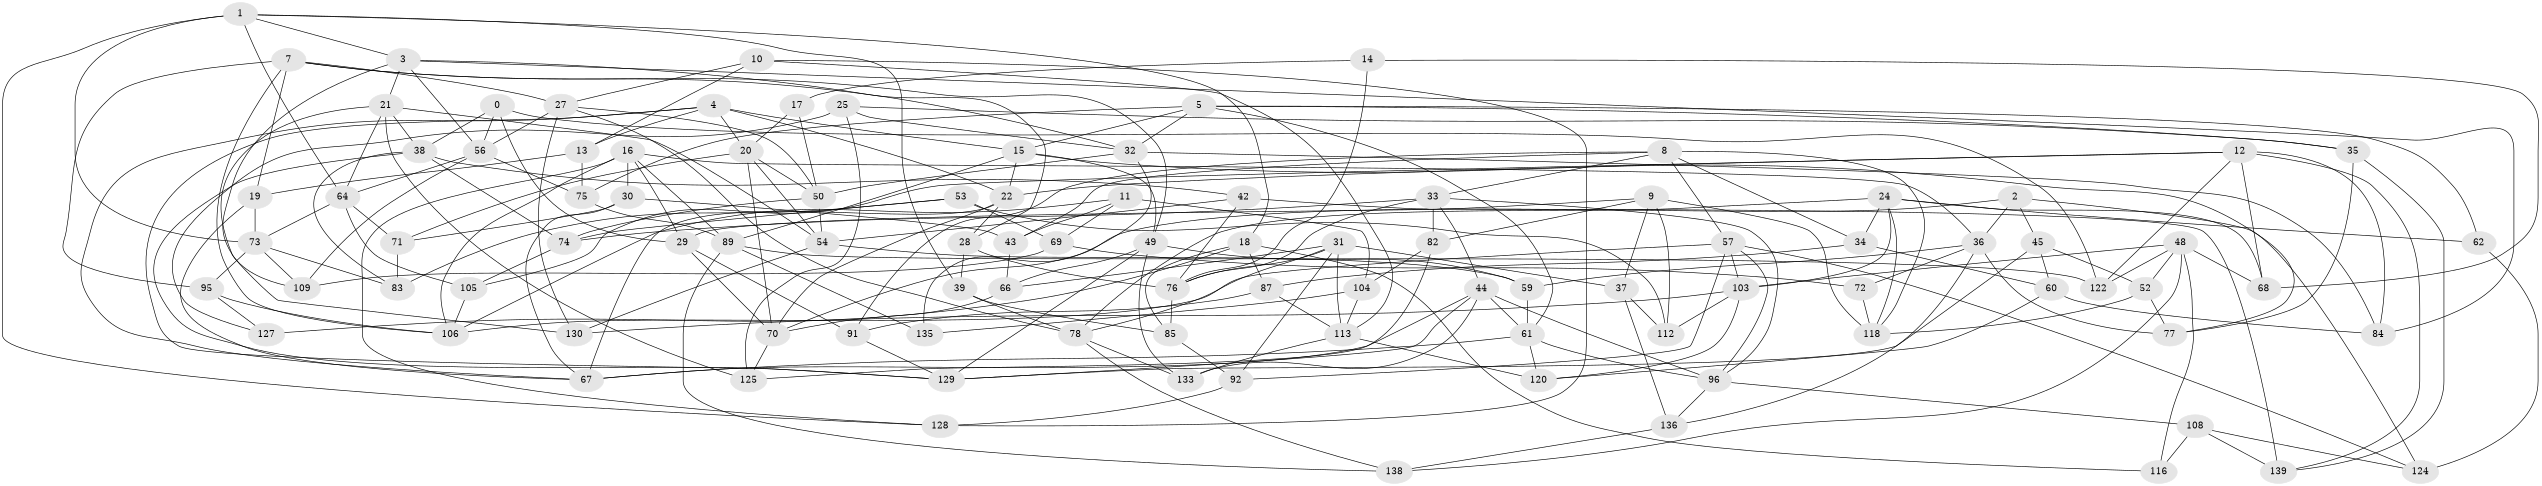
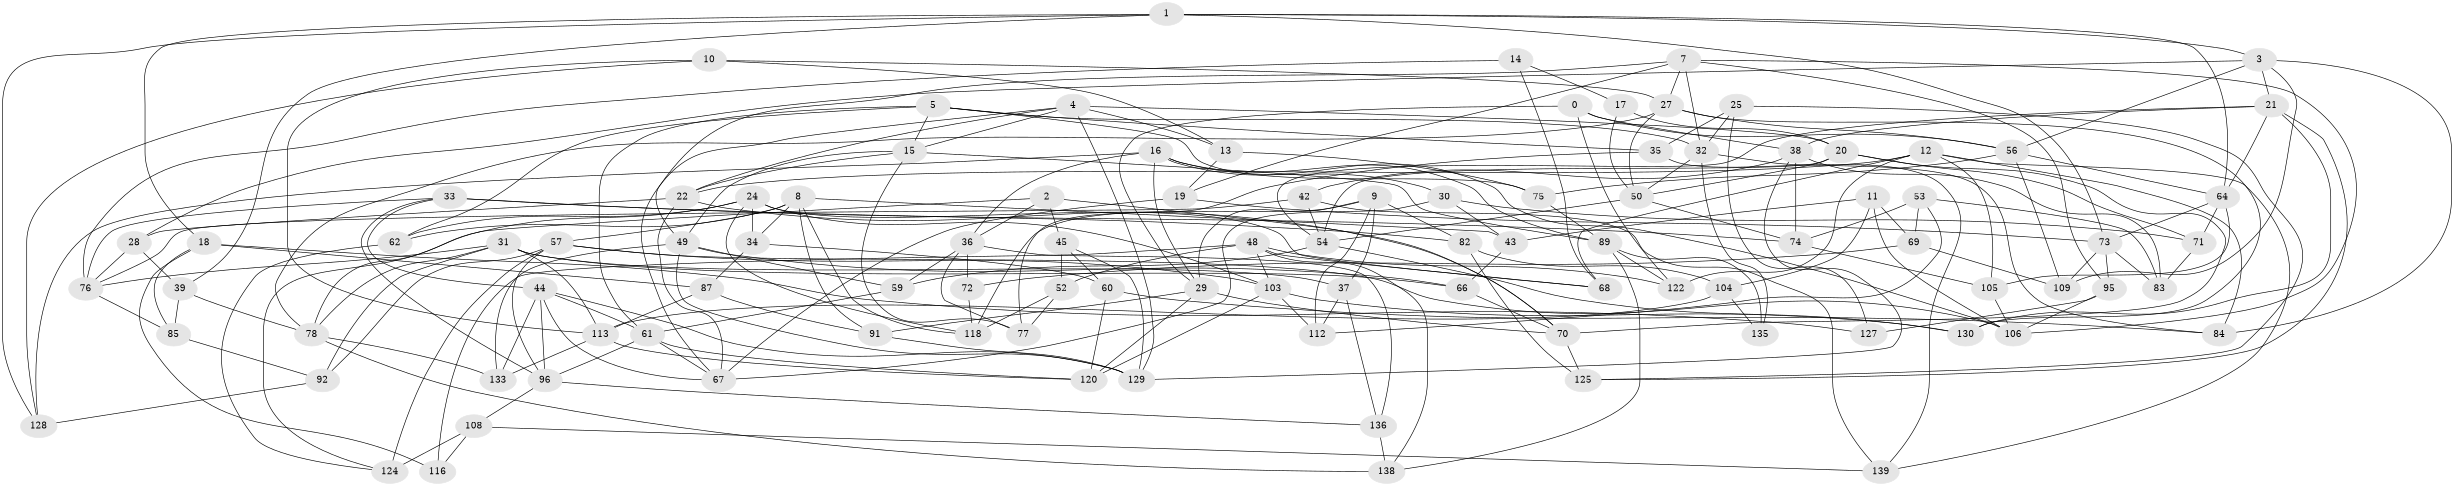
  graph {
    node [color=gray90 style=filled]
    1 [super="+123"]
    3 [super="+47"]
    18 [super="+80"]
    39
    64 [super="+93"]
    73 [super="+98"]
    128
    21 [super="+111"]
    28
    56 [super="+121"]
    84
    109
    85
    87
    116
    127
    78 [super="+97"]
    105
    71
    95
    83
    36 [super="+40"]
    72
    77
    59
    136
    2
    45
    70 [super="+88"]
    124
    129 [super="+132"]
    60
    52
    125
    38 [super="+107"]
    54 [super="+142"]
    130
    76 [super="+99"]
    75
    4 [super="+26"]
    13
    15 [super="+126"]
    20 [super="+41"]
    22 [super="+115"]
    67 [super="+143"]
    19
    49 [super="+55"]
    89 [super="+100"]
    50 [super="+101"]
    5 [super="+119"]
    32 [super="+46"]
    35
    61 [super="+94"]
    62
    135
    139
    120
    96 [super="+137"]
    29 [super="+81"]
    91
    n61 [label=0]
    122
    74 [super="+114"]
    42
    7 [super="+23"]
    27 [super="+65"]
    106 [super="+140"]
    66
    133
    8 [super="+117"]
    34
    43
    57 [super="+86"]
    118 [super="+134"]
    103 [super="+141"]
    92
    9 [super="+51"]
    37
    82
    112
    104
    10
    113 [super="+131"]
    11
    69
    12 [super="+144"]
    68
    14
    17
    138
    16 [super="+110"]
    30
    24 [super="+102"]
    25
    31 [super="+58"]
    33 [super="+90"]
    44 [super="+79"]
    108
    48 [super="+63"]
    53
    1 -- 3
    1 -- 18
    1 -- 39
    1 -- 64
    1 -- 73
    1 -- 128
    3 -- 21
    3 -- 28
    3 -- 56
    3 -- 84
    3 -- 109
    18 -- 85
    18 -- 87
    18 -- 116
    18 -- 127 [weight=2]
    39 -- 85
    39 -- 78
    64 -- 73
    64 -- 105
    64 -- 71
    73 -- 109
    73 -- 95
    73 -- 83
    21 -- 64
    21 -- 125
    21 -- 38
    21 -- 54
    21 -- 130
    28 -- 39
    28 -- 76
    56 -- 64
    56 -- 109
    56 -- 75
    85 -- 92
    87 -- 91
    87 -- 113
    78 -- 133
    78 -- 138
    105 -- 106
    71 -- 83
    95 -- 127
    95 -- 106
    36 -- 72
    36 -- 77
    36 -- 59
    36 -- 136
    72 -- 118
    59 -- 61
    136 -- 138
    2 -- 36
    2 -- 45
    2 -- 70
    2 -- 124
    45 -- 129
    45 -- 60
    45 -- 52
    70 -- 125
    60 -- 84
    60 -- 120
    52 -- 77
    52 -- 118
    38 -- 83
    38 -- 129
    38 -- 74
    38 -- 42
    54 -- 59
    54 -- 130
    76 -- 85
    75 -- 89
    4 -- 129
    4 -- 13
    4 -- 15
    4 -- 20
    4 -- 22
    4 -- 67
    13 -- 75
    13 -- 19
    15 -- 77
    15 -- 22
    15 -- 49
    15 -- 89
    20 -- 71
    20 -- 70
    20 -- 54
    20 -- 50
    22 -- 28
    22 -- 70
    22 -- 67
    19 -- 73
    19 -- 67
    49 -- 59
    49 -- 129
    49 -- 66
    49 -- 133
    89 -- 135
    89 -- 122
    89 -- 138
    50 -- 54
    50 -- 74
    5 -- 75
    5 -- 15
    5 -- 32
    5 -- 35
    5 -- 61
    5 -- 62
    32 -- 84
    32 -- 50
    32 -- 135
    35 -- 77
    35 -- 139
    61 -- 67
    61 -- 120
    61 -- 96
    62 -- 124
    96 -- 136
    96 -- 108
    29 -- 70
+   29 -- 120
    29 -- 91
    91 -- 129
    n61 -- 56
    n61 -- 38
    n61 -- 29
    n61 -- 122
    74 -- 105
    42 -- 54
    42 -- 76
    42 -- 139
    7 -- 95
    7 -- 19
    7 -- 49
    7 -- 32
    7 -- 27
    7 -- 106
    27 -- 56
    27 -- 78
    27 -- 130
    27 -- 50
    66 -- 70
-   8 -- 33
+   8 -- 62
    8 -- 91
    8 -- 34
    8 -- 43
    8 -- 57
    8 -- 118
    34 -- 87
    34 -- 60
    43 -- 66
    57 -- 124
    57 -- 96
    57 -- 106
    57 -- 103
    57 -- 92
    103 -- 130
    103 -- 120
    103 -- 112
    92 -- 128
    9 -- 29
    9 -- 118 [weight=2]
    9 -- 37
    9 -- 82
    9 -- 112
    37 -- 136
    37 -- 112
    82 -- 125
    82 -- 104
    104 -- 135
    104 -- 113
    10 -- 128
    10 -- 13
    10 -- 27
    10 -- 113
    113 -- 120
    113 -- 133
    11 -- 106
    11 -- 43
    11 -- 104
    11 -- 69
    69 -- 109
    69 -- 72
    12 -- 84
    12 -- 105
    12 -- 22
    12 -- 139
    12 -- 122
    12 -- 68
    14 -- 76
    14 -- 68
    14 -- 17
    17 -- 20
    17 -- 50
    16 -- 128
    16 -- 36
    16 -- 89
    16 -- 29
    16 -- 106
    16 -- 30
    30 -- 71
    30 -- 67
    30 -- 43
    24 -- 78
    24 -- 62
    24 -- 34
    24 -- 118
    24 -- 103
    24 -- 68
    25 -- 127
    25 -- 125
    25 -- 32
    25 -- 35
    31 -- 78
    31 -- 76
    31 -- 66
    31 -- 92
    31 -- 37
    31 -- 113
    33 -- 76
    33 -- 96
    33 -- 74 [weight=2]
    33 -- 82
    33 -- 44
    44 -- 129
    44 -- 67
    44 -- 61
    44 -- 96
    44 -- 133
    108 -- 116
    108 -- 124
    108 -- 139
    48 -- 116
    48 -- 52
    48 -- 122
    48 -- 103
    48 -- 68
    48 -- 138
    53 -- 83
    53 -- 74
    53 -- 112
    53 -- 69
  }
